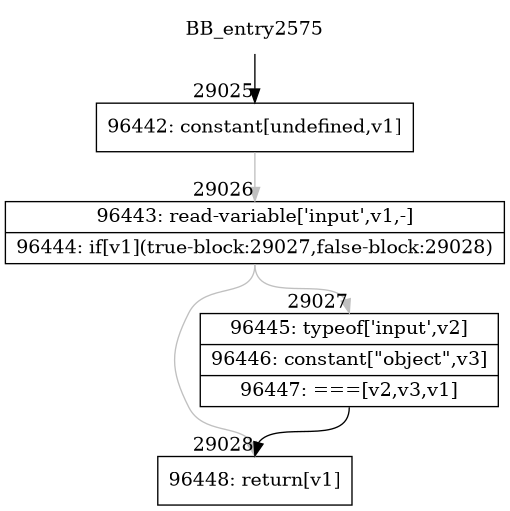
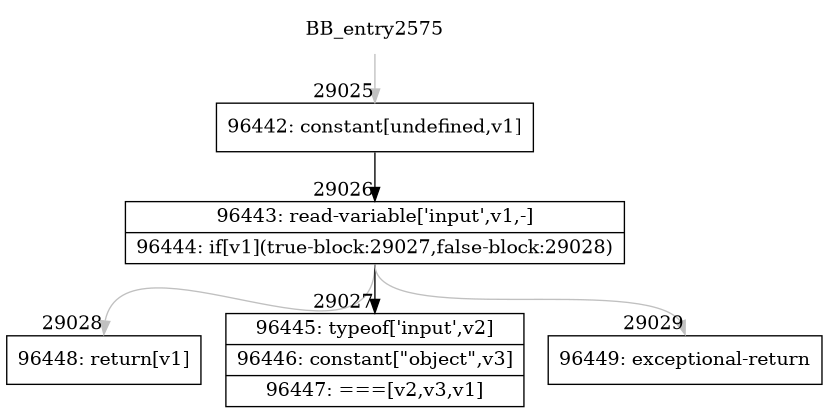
  digraph {
    rankdir=TD
    node [shape=record]
    edge [headport=n tailport=s]
    n1 [label=BB_entry2575 shape=none]
    n2 [label="{96442: constant[undefined,v1]}"]
    n3 [label="{96443: read-variable['input',v1,-]|96444: if[v1](true-block:29027,false-block:29028)}"]
    n4 [label="{96448: return[v1]}"]
    n5 [label="{96445: typeof['input',v2]|96446: constant[\"object\",v3]|96447: ===[v2,v3,v1]}"]
-   n1 -> n2 [headlabel="    29025"]
-   n2 -> n3 [headlabel="      29026" color=gray]
+   n6 [label="{96449: exceptional-return}"]
+   n1 -> n2 [headlabel="    29025" color=gray]
+   n2 -> n3 [headlabel="      29026"]
    n3 -> n4 [color=gray headlabel="      29028"]
-   n3 -> n5 [headlabel="      29027" color=gray]
-   n5 -> n4
+   n3 -> n5 [headlabel="      29027"]
+   n3 -> n6 [color=gray headlabel="      29029"]
  }
